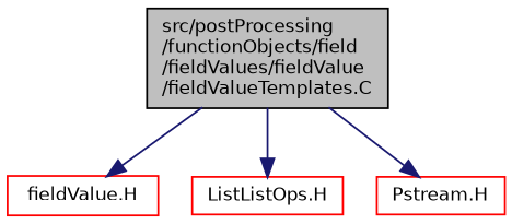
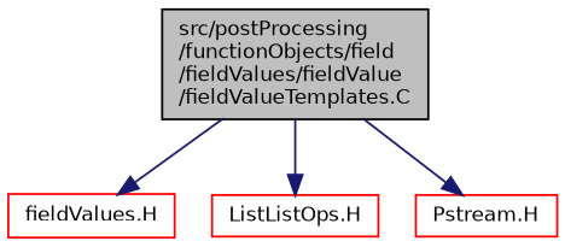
  digraph {
    fontname="DejaVu Sans"
    node [color=red fontname="DejaVu Sans" fontsize=10 shape=record]
    edge [color=midnightblue fontname="DejaVu Sans" fontsize=10 labelfontname=FreeSans labelfontsize=10 style=solid]
    n1 [color=black fillcolor=grey75 fontcolor=black height=0.2 label="src/postProcessing\l/functionObjects/field\l/fieldValues/fieldValue\l/fieldValueTemplates.C" style=filled width=0.4]
-   n2 [height=0.2 label="fieldValue.H" width=0.4]
+   n2 [height=0.2 label="fieldValues.H" width=0.4]
    n3 [height=0.2 label="ListListOps.H" width=0.4]
    n4 [height=0.2 label="Pstream.H" width=0.4]
    n1 -> n2
    n1 -> n3
    n1 -> n4
  }
